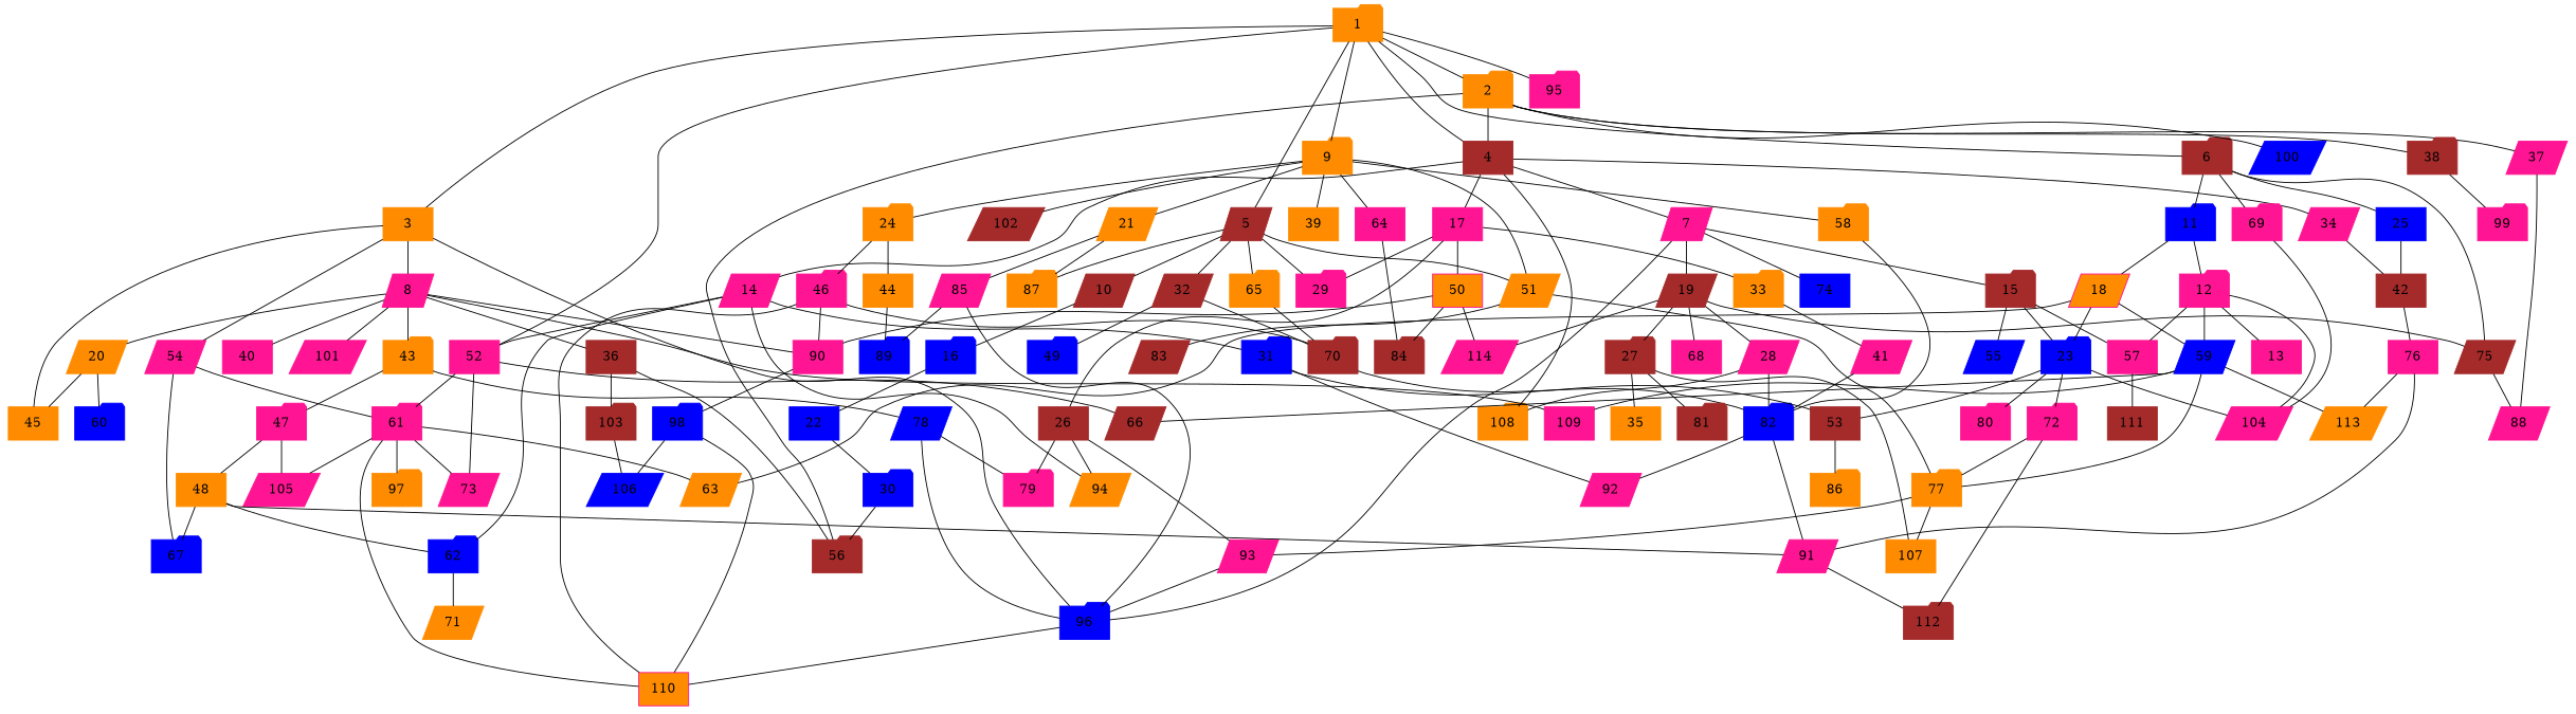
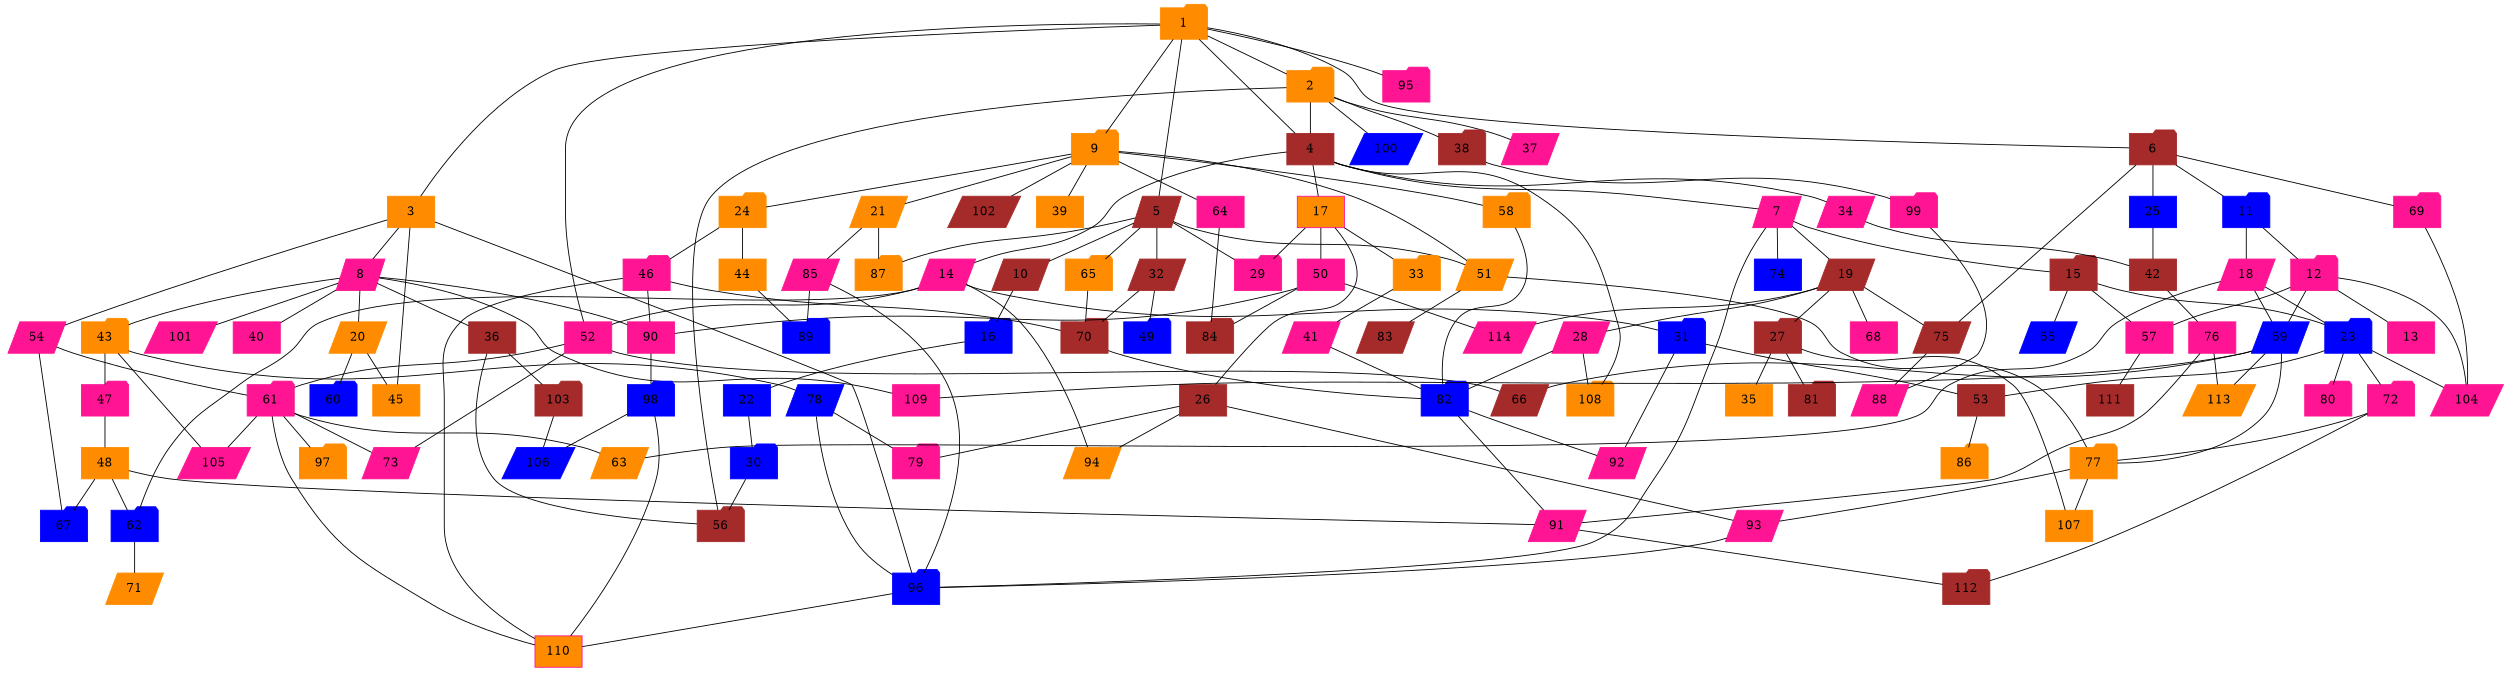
  graph {
    node [color=deeppink shape=folder style=filled]
    1 [color=darkorange]
    2 [color=darkorange]
    3 [color=darkorange shape=box]
    4 [color=brown shape=box]
    5 [color=brown shape=parallelogram]
    6 [color=brown]
    9 [color=darkorange]
    52 [shape=box]
    95
    37 [shape=parallelogram]
    38 [color=brown]
    56 [color=brown]
    100 [color=blue shape=parallelogram]
    8 [shape=parallelogram]
    45 [color=darkorange shape=box]
    54 [shape=parallelogram]
    96 [color=blue]
    7 [shape=parallelogram]
    14 [shape=parallelogram]
-   17 [shape=box]
+   17 [shape=box fillcolor=darkorange]
    34 [shape=parallelogram]
    108 [color=darkorange]
    10 [color=brown shape=parallelogram]
    29
    32 [color=brown shape=parallelogram]
    51 [color=darkorange shape=parallelogram]
    65 [color=darkorange]
    87 [color=darkorange]
    11 [color=blue]
    25 [color=blue shape=box]
    69
    75 [color=brown shape=parallelogram]
    21 [color=darkorange shape=parallelogram]
    24 [color=darkorange]
    39 [color=darkorange shape=box]
    58 [color=darkorange]
    64 [shape=box]
    102 [color=brown shape=parallelogram]
    61
    66 [color=brown shape=parallelogram]
    73 [shape=parallelogram]
    88 [shape=parallelogram]
    99
    20 [color=darkorange shape=parallelogram]
    36 [color=brown shape=box]
    40 [shape=box]
    43 [color=darkorange]
    90 [shape=box]
    101 [shape=parallelogram]
    109 [shape=box]
    67 [color=blue]
    110 [fillcolor=darkorange shape=box]
    15 [color=brown]
    19 [color=brown shape=parallelogram]
    74 [color=blue shape=box]
    31 [color=blue]
    62 [color=blue]
    94 [color=darkorange shape=parallelogram]
    26 [color=brown shape=box]
    33 [color=darkorange]
-   50 [shape=box fillcolor=darkorange]
+   50 [shape=box]
    42 [color=brown shape=box]
    16 [color=blue]
    49 [color=blue]
    70 [color=brown]
    77 [color=darkorange]
    83 [color=brown shape=parallelogram]
    12
-   18 [shape=parallelogram fillcolor=darkorange]
+   18 [shape=parallelogram]
    104 [shape=parallelogram]
    57 [shape=box]
    23 [color=blue]
    55 [color=blue shape=parallelogram]
    27 [color=brown]
    28 [shape=parallelogram]
    68 [shape=box]
    114 [shape=parallelogram]
    60 [color=blue]
    103 [color=brown]
    47
    78 [color=blue shape=parallelogram]
    105 [shape=parallelogram]
    98 [color=blue]
    85 [shape=parallelogram]
    44 [color=darkorange shape=box]
    46
    82 [color=blue]
    84 [color=brown]
    22 [color=blue shape=box]
    13 [shape=box]
    59 [color=blue shape=parallelogram]
    63 [color=darkorange shape=parallelogram]
    111 [color=brown shape=box]
    113 [color=darkorange shape=parallelogram]
    53 [color=brown shape=box]
    92 [shape=parallelogram]
    71 [color=darkorange shape=parallelogram]
    72
    80
    30 [color=blue]
    79
    93 [shape=parallelogram]
    41 [shape=parallelogram]
    35 [color=darkorange shape=box]
    81 [color=brown]
    107 [color=darkorange shape=box]
    89 [color=blue]
    86 [color=darkorange]
    112 [color=brown]
    76 [shape=box]
    91 [shape=parallelogram]
    106 [color=blue shape=parallelogram]
    48 [color=darkorange shape=box]
    97 [color=darkorange]
    1 -- 2
    1 -- 3
    1 -- 4
    1 -- 5
    1 -- 6
    1 -- 9
    1 -- 52
    1 -- 95
    2 -- 4
    2 -- 37
    2 -- 38
    2 -- 56
    2 -- 100
    3 -- 8
    3 -- 45
    3 -- 54
    3 -- 96
    4 -- 7
    4 -- 14
    4 -- 17
    4 -- 34
    4 -- 108
    5 -- 10
    5 -- 29
    5 -- 32
    5 -- 51
    5 -- 65
    5 -- 87
    6 -- 11
    6 -- 25
    6 -- 69
    6 -- 75
    9 -- 51
    9 -- 21
    9 -- 24
    9 -- 39
    9 -- 58
    9 -- 64
    9 -- 102
    52 -- 61
    52 -- 66
    52 -- 73
-   37 -- 88
+   99 -- 88
    38 -- 99
    8 -- 20
    8 -- 36
    8 -- 40
    8 -- 43
    8 -- 90
    8 -- 101
    8 -- 109
    54 -- 61
    54 -- 67
    96 -- 110
    7 -- 96
    7 -- 15
    7 -- 19
    7 -- 74
    14 -- 52
    14 -- 31
    14 -- 62
    14 -- 94
    17 -- 29
    17 -- 26
    17 -- 33
    17 -- 50
    34 -- 42
    10 -- 16
    32 -- 49
    32 -- 70
    51 -- 77
    51 -- 83
    65 -- 70
    11 -- 12
    11 -- 18
    25 -- 42
    69 -- 104
    75 -- 88
    21 -- 87
    21 -- 85
    24 -- 44
    24 -- 46
    58 -- 82
    64 -- 84
    61 -- 73
    61 -- 110
    61 -- 105
    61 -- 63
    61 -- 97
    20 -- 45
    20 -- 60
    36 -- 56
    36 -- 103
    43 -- 47
    43 -- 78
-   47 -- 105
+   43 -- 105
    90 -- 98
    15 -- 57
    15 -- 23
    15 -- 55
    19 -- 75
    19 -- 27
    19 -- 28
    19 -- 68
    19 -- 114
    31 -- 53
    31 -- 92
    62 -- 71
    26 -- 94
    26 -- 79
    26 -- 93
    33 -- 41
    50 -- 90
    50 -- 114
    50 -- 84
    42 -- 76
    16 -- 22
    70 -- 82
    77 -- 93
    77 -- 107
    12 -- 104
    12 -- 57
    12 -- 13
    12 -- 59
    18 -- 23
    18 -- 59
    18 -- 63
    57 -- 111
    23 -- 104
    23 -- 53
    23 -- 72
    23 -- 80
    27 -- 35
    27 -- 81
    27 -- 107
    28 -- 108
    28 -- 82
    103 -- 106
    47 -- 48
    78 -- 96
    78 -- 79
    98 -- 110
    98 -- 106
    85 -- 96
    85 -- 89
    44 -- 89
    46 -- 90
    46 -- 110
    46 -- 70
    82 -- 92
    82 -- 91
    22 -- 30
    59 -- 66
    59 -- 109
    59 -- 77
    59 -- 113
    53 -- 86
    72 -- 77
    72 -- 112
    30 -- 56
    93 -- 96
    41 -- 82
    76 -- 113
    76 -- 91
    91 -- 112
    48 -- 67
    48 -- 62
    48 -- 91
  }
